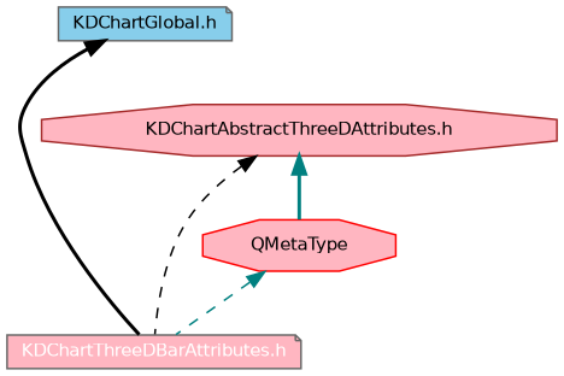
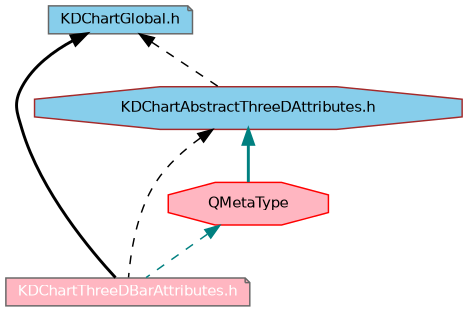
  digraph {
    node [color=gray40 fillcolor=lightpink fontname=Helvetica fontsize=10 shape=note style=filled]
    edge [color=black dir=back fontname=Helvetica fontsize=10 labelfontname=Helvetica labelfontsize=10 style=dashed]
    n1 [fontcolor=white height=0.2 label="KDChartThreeDBarAttributes.h" width=0.4]
    n2 [color=red height=0.2 label=QMetaType shape=octagon width=0.4]
-   n3 [color=brown height=0.2 label="KDChartAbstractThreeDAttributes.h" shape=octagon width=0.4]
+   n3 [color=brown fillcolor=skyblue height=0.2 label="KDChartAbstractThreeDAttributes.h" shape=octagon width=0.4]
    n4 [fillcolor=skyblue height=0.2 label="KDChartGlobal.h" width=0.4]
    n2 -> n1 [color=teal]
    n3 -> n1
    n3 -> n2 [color=teal style=bold]
    n4 -> n1 [style=bold]
+   n4 -> n3
  }
